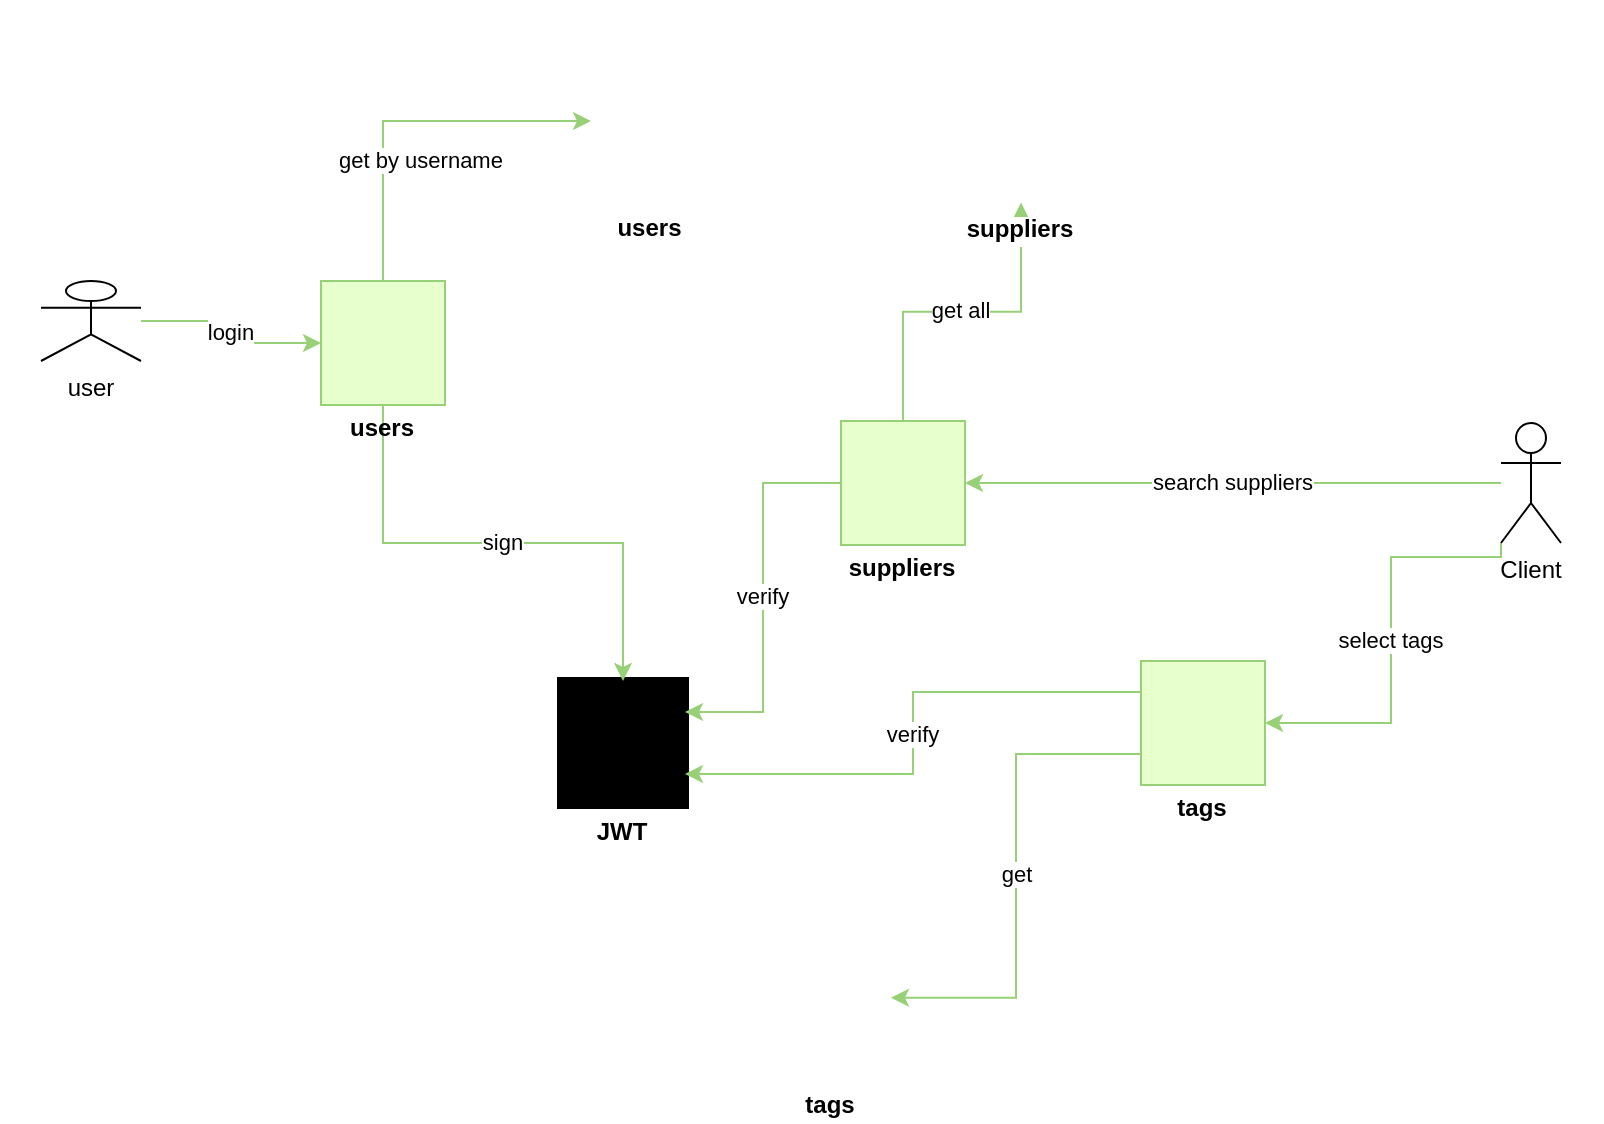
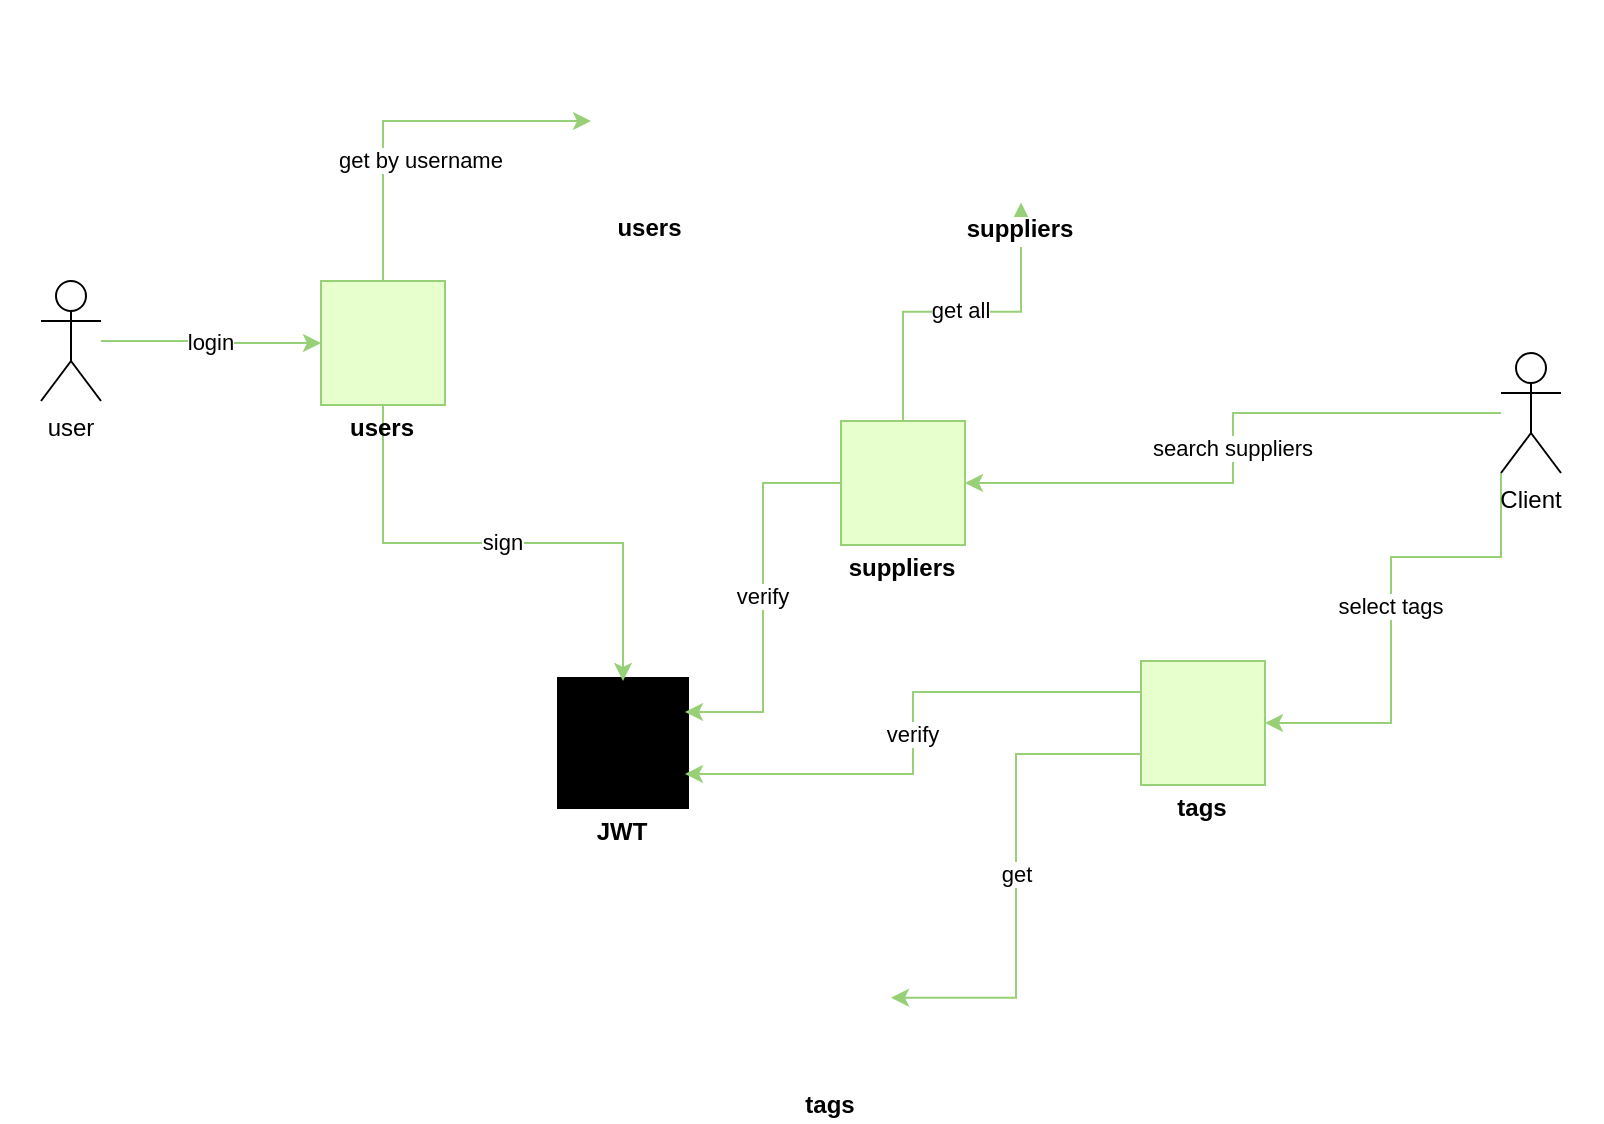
  <mxCell id="0" />
  <mxCell id="1" parent="0" />
  <mxCell id="2" value="login" style="edgeStyle=orthogonalEdgeStyle;rounded=0;orthogonalLoop=1;jettySize=auto;html=1;entryX=0;entryY=0.5;entryDx=0;entryDy=0;strokeColor=#97D077;" edge="1" parent="1" source="3" target="21"><mxGeometry relative="1" as="geometry"><mxPoint x="135" y="178" as="targetPoint" /></mxGeometry></mxCell>
- <mxCell id="3" value="user" style="shape=umlActor;verticalLabelPosition=bottom;verticalAlign=top;html=1;" vertex="1" parent="1"><mxGeometry x="20" y="140" width="50" height="40" as="geometry" /></mxCell>
+ <mxCell id="3" value="user" style="shape=umlActor;verticalLabelPosition=bottom;verticalAlign=top;html=1;" vertex="1" parent="1"><mxGeometry x="20" y="140" width="30" height="60" as="geometry" /></mxCell>
  <mxCell id="4" value="JWT" style="shape=image;verticalLabelPosition=bottom;labelBackgroundColor=default;verticalAlign=top;aspect=fixed;imageAspect=0;image=https://cdn.worldvectorlogo.com/logos/jwt-3.svg;imageBackground=#000000;imageBorder=default;strokeWidth=4;perimeterSpacing=0;fontStyle=1" vertex="1" parent="1"><mxGeometry x="280" y="340" width="62" height="62" as="geometry" /></mxCell>
  <mxCell id="5" value="get by username" style="edgeStyle=orthogonalEdgeStyle;rounded=0;orthogonalLoop=1;jettySize=auto;html=1;entryX=0;entryY=0.5;entryDx=0;entryDy=0;exitX=0.5;exitY=0;exitDx=0;exitDy=0;strokeColor=#97D077;" edge="1" parent="1" source="21" target="14"><mxGeometry x="-0.348" y="-19" relative="1" as="geometry"><mxPoint x="185" y="128" as="sourcePoint" /><mxPoint x="295" y="88" as="targetPoint" /><mxPoint as="offset" /></mxGeometry></mxCell>
  <mxCell id="6" value="sign" style="edgeStyle=orthogonalEdgeStyle;rounded=0;orthogonalLoop=1;jettySize=auto;html=1;exitX=0.5;exitY=1;exitDx=0;exitDy=0;entryX=0.5;entryY=0;entryDx=0;entryDy=0;strokeColor=#97D077;" edge="1" parent="1" source="21" target="4"><mxGeometry relative="1" as="geometry"><mxPoint x="185" y="228" as="sourcePoint" /></mxGeometry></mxCell>
  <mxCell id="7" value="get all" style="edgeStyle=orthogonalEdgeStyle;rounded=0;orthogonalLoop=1;jettySize=auto;html=1;exitX=0.5;exitY=0;exitDx=0;exitDy=0;entryX=0.5;entryY=1;entryDx=0;entryDy=0;strokeColor=#97D077;" edge="1" parent="1" source="18" target="15"><mxGeometry relative="1" as="geometry"><mxPoint x="465" y="198" as="sourcePoint" /></mxGeometry></mxCell>
  <mxCell id="8" value="verify" style="edgeStyle=orthogonalEdgeStyle;rounded=0;orthogonalLoop=1;jettySize=auto;html=1;exitX=0;exitY=0.5;exitDx=0;exitDy=0;entryX=1;entryY=0.25;entryDx=0;entryDy=0;strokeColor=#97D077;" edge="1" parent="1" source="18" target="4"><mxGeometry relative="1" as="geometry"><mxPoint x="415" y="248" as="sourcePoint" /></mxGeometry></mxCell>
  <mxCell id="9" value="search suppliers" style="edgeStyle=orthogonalEdgeStyle;rounded=0;orthogonalLoop=1;jettySize=auto;html=1;entryX=1;entryY=0.5;entryDx=0;entryDy=0;strokeColor=#97D077;" edge="1" parent="1" source="11" target="18"><mxGeometry relative="1" as="geometry"><mxPoint x="515" y="248" as="targetPoint" /></mxGeometry></mxCell>
  <mxCell id="10" value="select tags" style="edgeStyle=orthogonalEdgeStyle;rounded=0;orthogonalLoop=1;jettySize=auto;html=1;exitX=0;exitY=1;exitDx=0;exitDy=0;exitPerimeter=0;entryX=1;entryY=0.5;entryDx=0;entryDy=0;strokeColor=#97D077;" edge="1" parent="1" source="11" target="24"><mxGeometry relative="1" as="geometry"><mxPoint x="655" y="388" as="targetPoint" /><Array as="points"><mxPoint x="695" y="278" /><mxPoint x="695" y="361" /></Array></mxGeometry></mxCell>
- <mxCell id="11" value="Client" style="shape=umlActor;verticalLabelPosition=bottom;verticalAlign=top;html=1;" vertex="1" parent="1"><mxGeometry x="750" y="211" width="30" height="60" as="geometry" /></mxCell>
+ <mxCell id="11" value="Client" style="shape=umlActor;verticalLabelPosition=bottom;verticalAlign=top;html=1;" vertex="1" parent="1"><mxGeometry x="750" y="176" width="30" height="60" as="geometry" /></mxCell>
  <mxCell id="12" value="get" style="edgeStyle=orthogonalEdgeStyle;rounded=0;orthogonalLoop=1;jettySize=auto;html=1;exitX=0;exitY=0.75;exitDx=0;exitDy=0;entryX=1;entryY=0.5;entryDx=0;entryDy=0;strokeColor=#97D077;" edge="1" parent="1" source="24" target="16"><mxGeometry relative="1" as="geometry"><mxPoint x="555" y="413" as="sourcePoint" /></mxGeometry></mxCell>
  <mxCell id="13" value="verify" style="edgeStyle=orthogonalEdgeStyle;rounded=0;orthogonalLoop=1;jettySize=auto;html=1;exitX=0;exitY=0.25;exitDx=0;exitDy=0;entryX=1;entryY=0.75;entryDx=0;entryDy=0;strokeColor=#97D077;" edge="1" parent="1" source="24" target="4"><mxGeometry relative="1" as="geometry"><mxPoint x="555" y="363" as="sourcePoint" /></mxGeometry></mxCell>
  <mxCell id="14" value="users" style="shape=image;verticalLabelPosition=bottom;labelBackgroundColor=default;verticalAlign=top;aspect=fixed;imageAspect=0;image=https://www.opc-router.de/wp-content/uploads/2021/03/mongodb_thumbnail.png;fontStyle=1" vertex="1" parent="1"><mxGeometry x="295" y="20" width="59.48" height="80" as="geometry" /></mxCell>
  <mxCell id="15" value="suppliers" style="shape=image;verticalLabelPosition=bottom;labelBackgroundColor=default;verticalAlign=top;aspect=fixed;imageAspect=0;image=https://www.opc-router.de/wp-content/uploads/2021/03/mongodb_thumbnail.png;fontStyle=1" vertex="1" parent="1"><mxGeometry x="480" y="20" width="60" height="80.7" as="geometry" /></mxCell>
  <mxCell id="16" value="tags" style="shape=image;verticalLabelPosition=bottom;labelBackgroundColor=default;verticalAlign=top;aspect=fixed;imageAspect=0;image=https://www.opc-router.de/wp-content/uploads/2021/03/mongodb_thumbnail.png;fontStyle=1" vertex="1" parent="1"><mxGeometry x="385" y="458" width="60" height="80.7" as="geometry" /></mxCell>
  <mxCell id="17" value="" style="group;fontStyle=0" vertex="1" connectable="0" parent="1"><mxGeometry x="420" y="210" width="62" height="62" as="geometry" /></mxCell>
  <mxCell id="18" value="suppliers" style="whiteSpace=wrap;html=1;aspect=fixed;strokeWidth=1;fillColor=#E6FFCC;strokeColor=#97D077;spacingTop=0;verticalAlign=top;labelPosition=center;verticalLabelPosition=bottom;align=center;spacing=0;fontStyle=1" vertex="1" parent="17"><mxGeometry width="62" height="62" as="geometry" /></mxCell>
  <mxCell id="19" value="" style="shape=image;verticalLabelPosition=bottom;labelBackgroundColor=default;verticalAlign=top;aspect=fixed;imageAspect=0;image=https://www.svgrepo.com/show/303360/nodejs-logo.svg;imageBorder=none;strokeWidth=5;imageBackground=none;" vertex="1" parent="17"><mxGeometry x="6.55" y="6.55" width="48.9" height="48.9" as="geometry" /></mxCell>
  <mxCell id="20" value="" style="group;fontStyle=1" vertex="1" connectable="0" parent="1"><mxGeometry x="160" y="140" width="62" height="62" as="geometry" /></mxCell>
  <mxCell id="21" value="users" style="whiteSpace=wrap;html=1;aspect=fixed;strokeWidth=1;fillColor=#E6FFCC;strokeColor=#97D077;spacingTop=0;verticalAlign=top;labelPosition=center;verticalLabelPosition=bottom;align=center;spacing=0;fontStyle=1" vertex="1" parent="20"><mxGeometry width="62" height="62" as="geometry" /></mxCell>
  <mxCell id="22" value="" style="shape=image;verticalLabelPosition=bottom;labelBackgroundColor=default;verticalAlign=top;aspect=fixed;imageAspect=0;image=https://www.svgrepo.com/show/303360/nodejs-logo.svg;imageBorder=none;strokeWidth=5;imageBackground=none;" vertex="1" parent="20"><mxGeometry x="6.55" y="6.55" width="48.9" height="48.9" as="geometry" /></mxCell>
  <mxCell id="23" value="tag" style="group;fontStyle=0" vertex="1" connectable="0" parent="1"><mxGeometry x="570" y="330" width="62" height="62" as="geometry" /></mxCell>
  <mxCell id="24" value="tags" style="whiteSpace=wrap;html=1;aspect=fixed;strokeWidth=1;fillColor=#E6FFCC;strokeColor=#97D077;spacingTop=0;verticalAlign=top;labelPosition=center;verticalLabelPosition=bottom;align=center;spacing=0;fontStyle=1" vertex="1" parent="23"><mxGeometry width="62" height="62" as="geometry" /></mxCell>
  <mxCell id="25" value="" style="shape=image;verticalLabelPosition=bottom;labelBackgroundColor=default;verticalAlign=top;aspect=fixed;imageAspect=0;image=https://www.svgrepo.com/show/303360/nodejs-logo.svg;imageBorder=none;strokeWidth=5;imageBackground=none;" vertex="1" parent="23"><mxGeometry x="6.55" y="6.55" width="48.9" height="48.9" as="geometry" /></mxCell>
